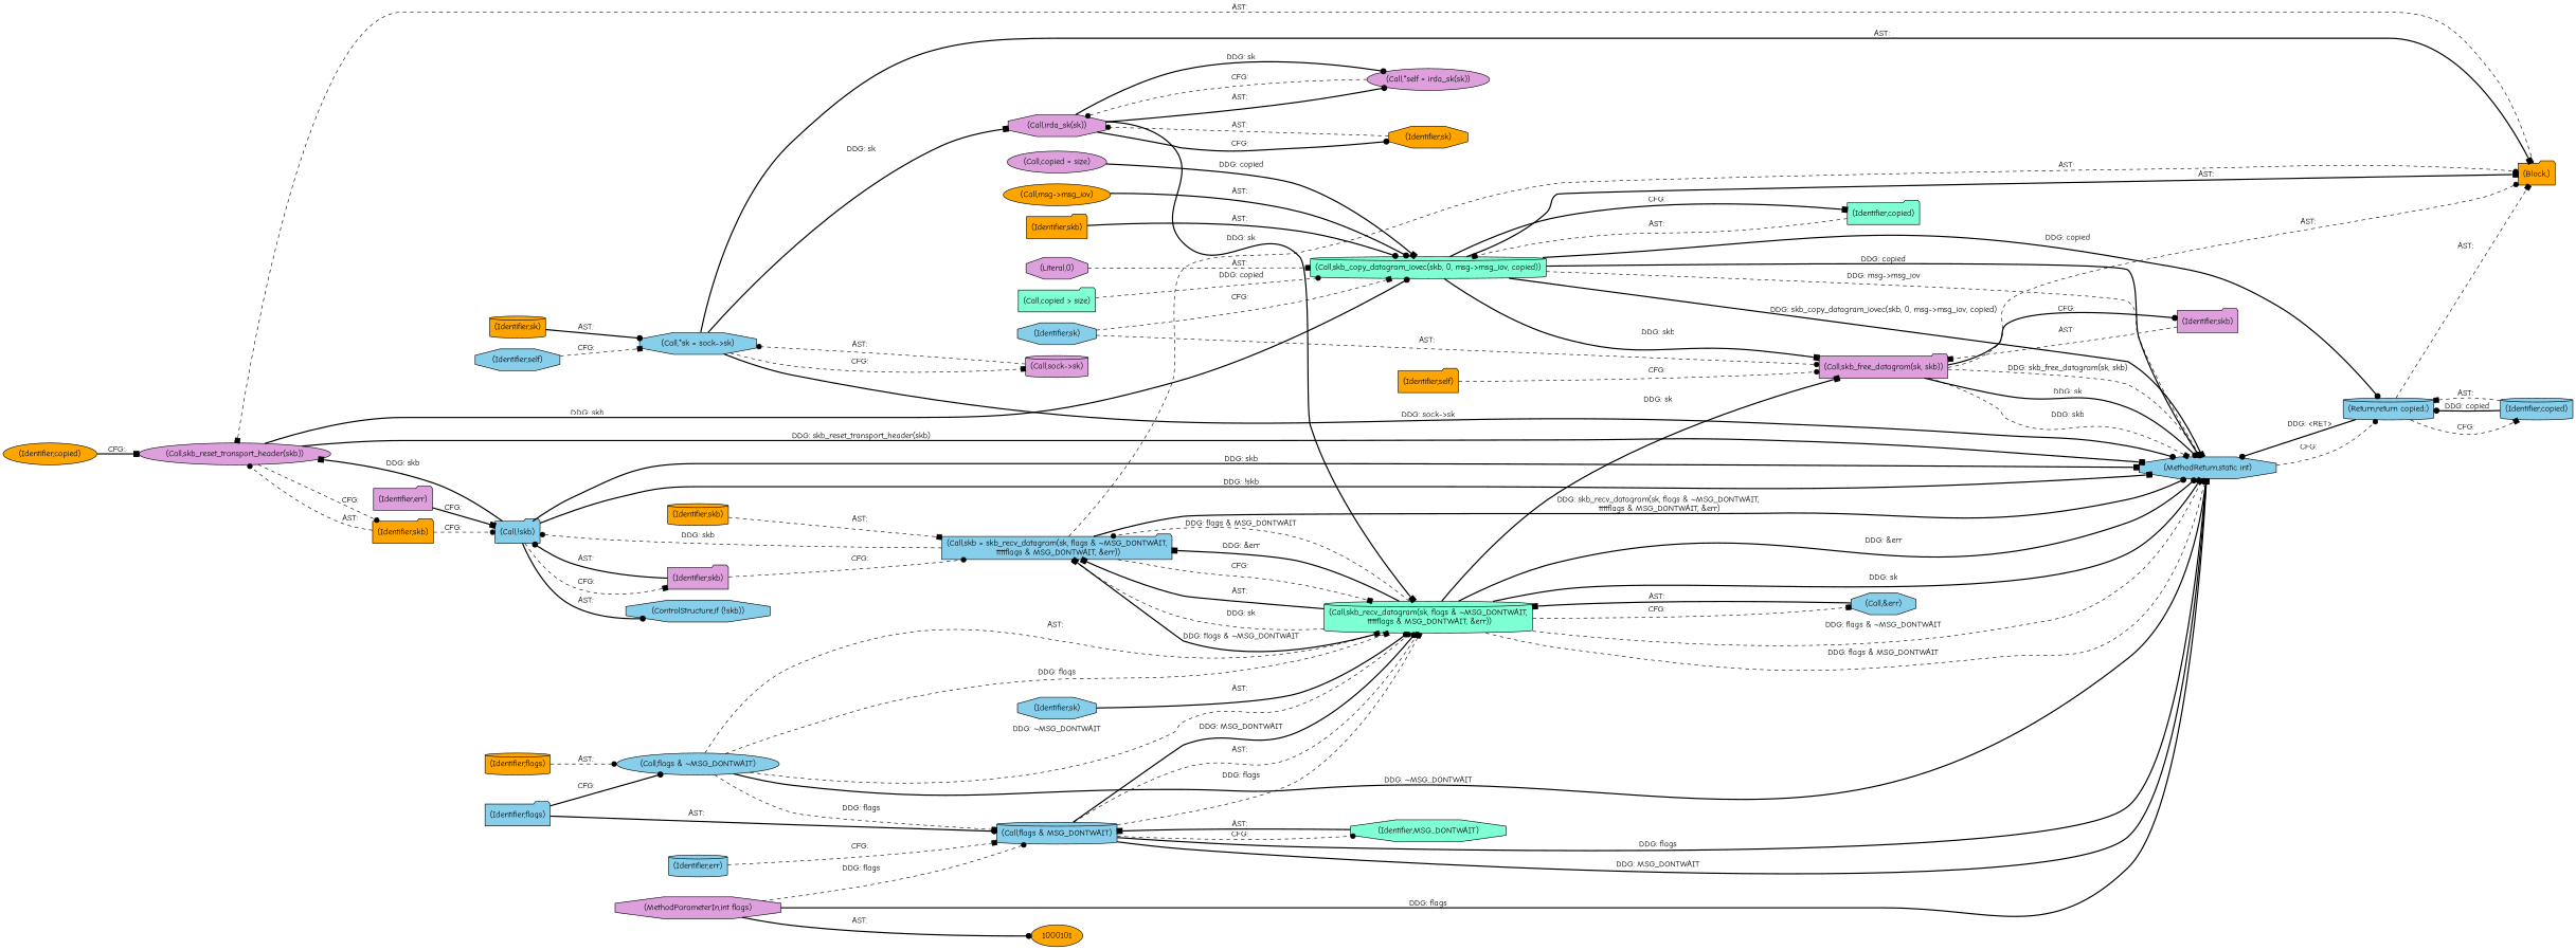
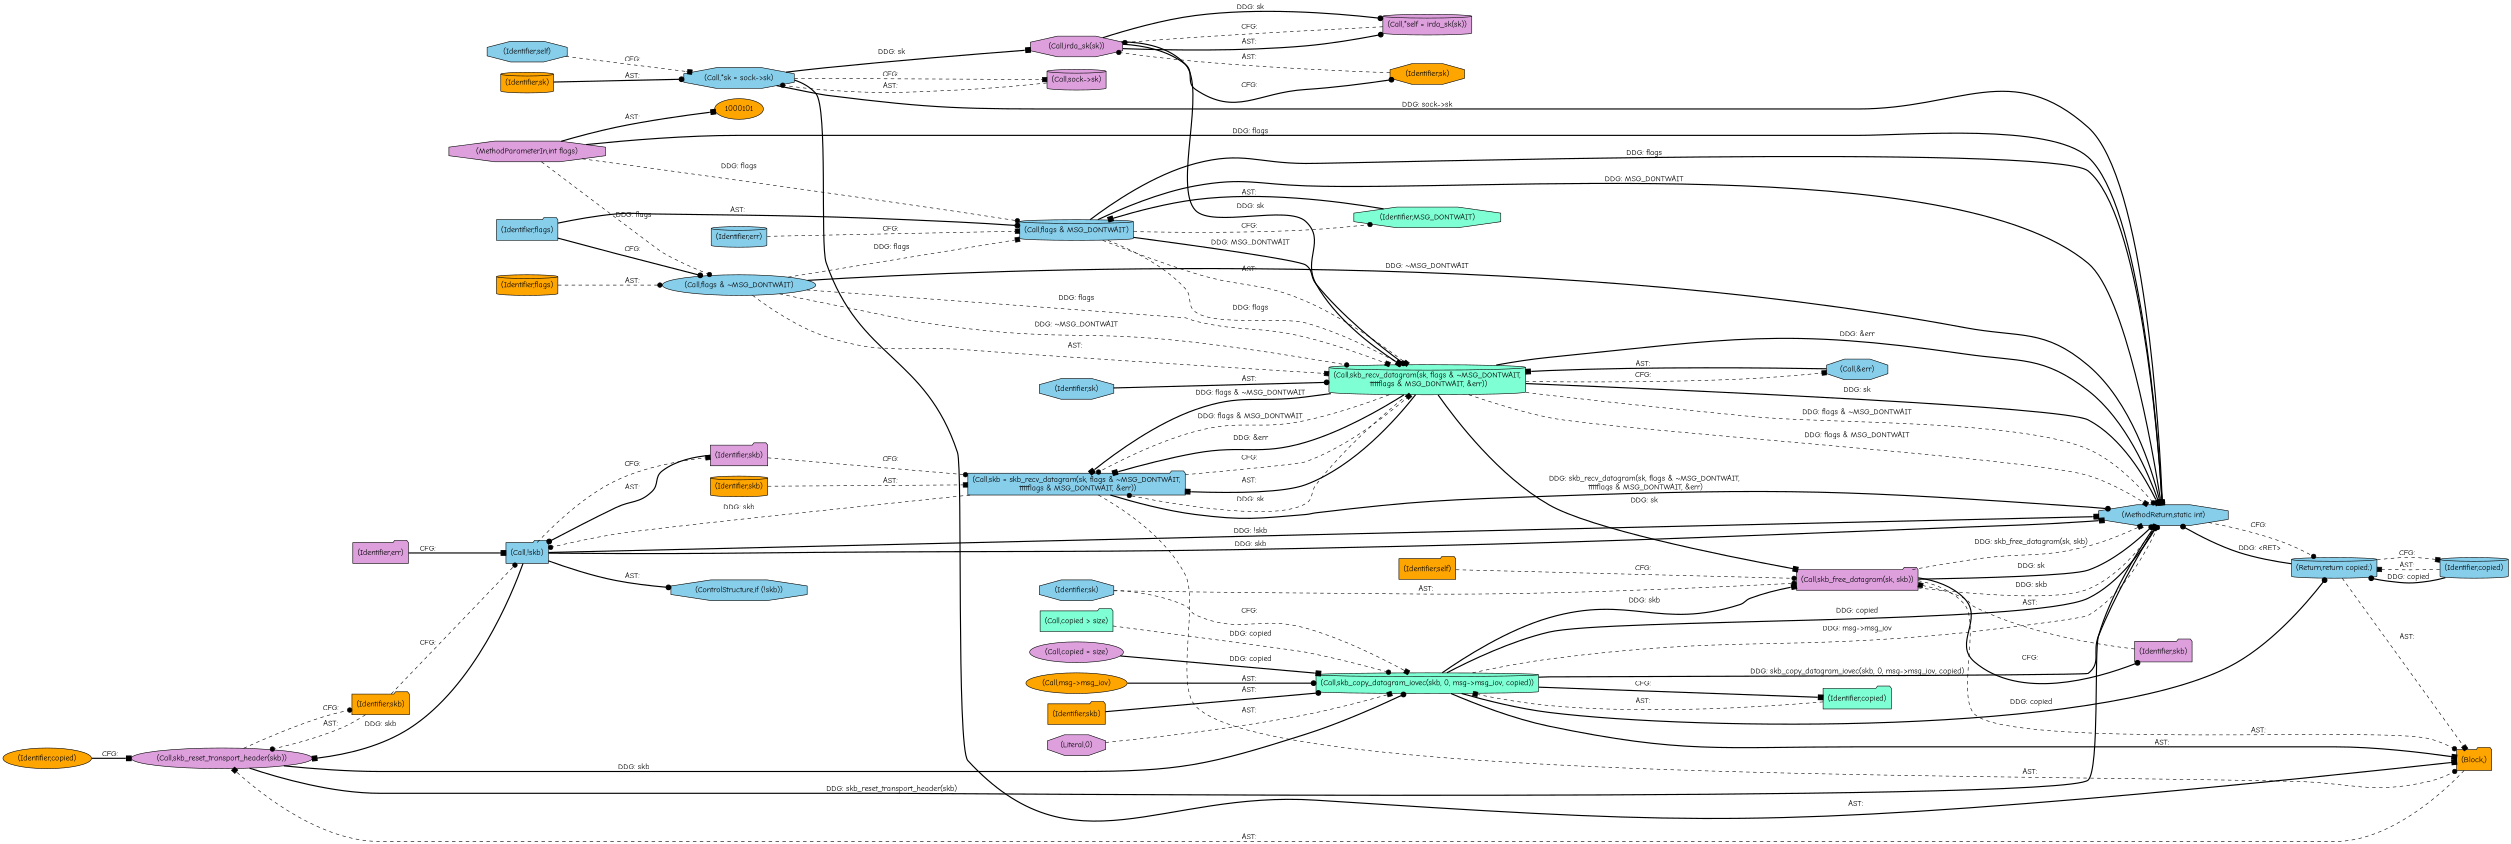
  digraph {
    fontname="Comic Neue"
    rankdir=LR
    node [fillcolor=skyblue fontname="Comic Neue" shape=folder style=filled]
    edge [arrowhead=box fontname="Comic Neue" style=bold]
    n1 [fillcolor=plum label="(Call,skb_reset_transport_header(skb))" shape=ellipse]
    n2 [fillcolor=aquamarine label="(Call,skb_copy_datagram_iovec(skb, 0, msg->msg_iov, copied))" shape=cylinder]
    n3 [label="(MethodReturn,static int)" shape=octagon]
    n4 [fillcolor=orange label="(Identifier,skb)"]
    n5 [fillcolor=orange label="(Block,)"]
    n6 [fillcolor=plum label="(Call,skb_free_datagram(sk, skb))"]
    n7 [label="(Return,return copied;)" shape=cylinder]
    n8 [fillcolor=aquamarine label="(Identifier,copied)"]
    n9 [label="(Call,!skb)"]
    n10 [fillcolor=plum label="(Identifier,skb)"]
    n11 [label="(ControlStructure,if (!skb))" shape=octagon]
    n12 [label="(Call,skb = skb_recv_datagram(sk, flags & ~MSG_DONTWAIT,\n \t\t\t\tflags & MSG_DONTWAIT, &err))"]
    n13 [fillcolor=aquamarine label="(Call,skb_recv_datagram(sk, flags & ~MSG_DONTWAIT,\n \t\t\t\tflags & MSG_DONTWAIT, &err))" shape=cylinder]
    n14 [label="(Call,&err)" shape=octagon]
    n15 [fillcolor=plum label="(Identifier,skb)"]
    n16 [fillcolor=plum label="(Call,irda_sk(sk))" shape=octagon]
-   n17 [fillcolor=plum label="(Call,*self = irda_sk(sk))" shape=ellipse]
+   n17 [fillcolor=plum label="(Call,*self = irda_sk(sk))" shape=cylinder]
    n18 [fillcolor=orange label="(Identifier,sk)" shape=octagon]
    n19 [label="(Call,*sk = sock->sk)" shape=octagon]
    n20 [fillcolor=plum label="(Call,sock->sk)" shape=cylinder]
    n21 [label="(Call,flags & ~MSG_DONTWAIT)" shape=ellipse]
    n22 [label="(Call,flags & MSG_DONTWAIT)" shape=cylinder]
    n23 [fillcolor=aquamarine label="(Identifier,MSG_DONTWAIT)" shape=octagon]
    n24 [fillcolor=plum label="(MethodParameterIn,int flags)" shape=octagon]
    1000101 [fillcolor=orange shape=ellipse]
    n26 [label="(Identifier,copied)" shape=cylinder]
    n27 [fillcolor=orange label="(Identifier,sk)" shape=cylinder]
    n28 [fillcolor=orange label="(Identifier,copied)" shape=ellipse]
    n29 [fillcolor=orange label="(Identifier,self)"]
    n30 [fillcolor=plum label="(Identifier,err)"]
    n31 [fillcolor=orange label="(Identifier,skb)" shape=cylinder]
    n32 [fillcolor=orange label="(Call,msg->msg_iov)" shape=ellipse]
    n33 [label="(Identifier,self)" shape=octagon]
    n34 [fillcolor=orange label="(Identifier,skb)"]
    n35 [fillcolor=plum label="(Literal,0)" shape=octagon]
    n36 [fillcolor=aquamarine label="(Call,copied > size)"]
    n37 [fillcolor=orange label="(Identifier,flags)" shape=cylinder]
    n38 [label="(Identifier,err)" shape=cylinder]
    n39 [label="(Identifier,flags)"]
    n40 [label="(Identifier,sk)" shape=octagon]
    n41 [fillcolor=plum label="(Call,copied = size)" shape=ellipse]
    n42 [label="(Identifier,sk)" shape=octagon]
    n1 -> n2 [arrowhead=dot label="DDG: skb"]
    n1 -> n3 [label="DDG: skb_reset_transport_header(skb)"]
    n1 -> n4 [arrowhead=dot label="CFG: " style=dashed]
    n2 -> n3 [arrowhead=dot label="DDG: copied"]
    n2 -> n3 [arrowhead=dot label="DDG: msg->msg_iov" style=dashed]
    n2 -> n3 [label="DDG: skb_copy_datagram_iovec(skb, 0, msg->msg_iov, copied)"]
    n2 -> n5 [label="AST: "]
    n2 -> n6 [label="DDG: skb"]
    n2 -> n7 [arrowhead=dot label="DDG: copied"]
    n2 -> n8 [label="CFG: "]
    n3 -> n7 [arrowhead=dot label="CFG: " style=dashed]
    n4 -> n1 [arrowhead=dot label="AST: " style=dashed]
    n4 -> n9 [arrowhead=dot label="CFG: " style=dashed]
    n5 -> n1 [label="AST: " style=dashed]
    n6 -> n3 [label="DDG: skb_free_datagram(sk, skb)" style=dashed]
    n6 -> n3 [arrowhead=dot label="DDG: sk"]
    n6 -> n3 [label="DDG: skb" style=dashed]
    n6 -> n5 [arrowhead=dot label="AST: " style=dashed]
    n6 -> n15 [arrowhead=dot label="CFG: "]
    n7 -> n3 [arrowhead=dot label="DDG: <RET>"]
    n7 -> n5 [label="AST: " style=dashed]
    n7 -> n26 [label="CFG: " style=dashed]
    n8 -> n2 [label="AST: " style=dashed]
    n9 -> n1 [label="DDG: skb"]
    n9 -> n3 [label="DDG: !skb"]
    n9 -> n3 [label="DDG: skb"]
    n9 -> n10 [label="CFG: " style=dashed]
    n9 -> n11 [arrowhead=dot label="AST: "]
    n10 -> n9 [arrowhead=dot label="AST: "]
    n10 -> n12 [arrowhead=dot label="CFG: " style=dashed]
    n12 -> n3 [arrowhead=dot label="DDG: skb_recv_datagram(sk, flags & ~MSG_DONTWAIT,\n \t\t\t\tflags & MSG_DONTWAIT, &err)"]
    n12 -> n5 [arrowhead=dot label="AST: " style=dashed]
    n12 -> n9 [arrowhead=dot label="DDG: skb" style=dashed]
    n12 -> n13 [label="CFG: " style=dashed]
    n13 -> n3 [arrowhead=dot label="DDG: &err"]
    n13 -> n3 [label="DDG: sk"]
    n13 -> n3 [arrowhead=dot label="DDG: flags & ~MSG_DONTWAIT" style=dashed]
    n13 -> n3 [label="DDG: flags & MSG_DONTWAIT" style=dashed]
    n13 -> n6 [label="DDG: sk"]
    n13 -> n12 [label="AST: "]
    n13 -> n12 [arrowhead=dot label="DDG: sk" style=dashed]
    n13 -> n12 [label="DDG: flags & ~MSG_DONTWAIT"]
    n13 -> n12 [arrowhead=dot label="DDG: flags & MSG_DONTWAIT" style=dashed]
    n13 -> n12 [label="DDG: &err"]
    n13 -> n14 [label="CFG: " style=dashed]
    n14 -> n13 [label="AST: "]
    n15 -> n6 [label="AST: " style=dashed]
    n16 -> n13 [label="DDG: sk"]
    n16 -> n17 [arrowhead=dot label="AST: "]
    n16 -> n17 [arrowhead=dot label="DDG: sk"]
    n16 -> n18 [arrowhead=dot label="CFG: "]
    n17 -> n16 [arrowhead=dot label="CFG: " style=dashed]
    n18 -> n16 [arrowhead=dot label="AST: " style=dashed]
    n19 -> n3 [arrowhead=dot label="DDG: sock->sk"]
    n19 -> n5 [label="AST: "]
    n19 -> n16 [label="DDG: sk"]
    n19 -> n20 [label="CFG: " style=dashed]
    n20 -> n19 [arrowhead=dot label="AST: " style=dashed]
    n21 -> n3 [label="DDG: ~MSG_DONTWAIT"]
    n21 -> n13 [label="AST: " style=dashed]
    n21 -> n13 [label="DDG: flags" style=dashed]
    n21 -> n13 [arrowhead=dot label="DDG: ~MSG_DONTWAIT" style=dashed]
    n21 -> n22 [label="DDG: flags" style=dashed]
    n22 -> n3 [label="DDG: flags"]
    n22 -> n3 [label="DDG: MSG_DONTWAIT"]
    n22 -> n13 [label="AST: " style=dashed]
    n22 -> n13 [label="DDG: flags" style=dashed]
    n22 -> n13 [arrowhead=dot label="DDG: MSG_DONTWAIT"]
    n22 -> n23 [arrowhead=dot label="CFG: " style=dashed]
    n23 -> n22 [label="AST: "]
    n24 -> n3 [label="DDG: flags"]
+   n24 -> n21 [arrowhead=dot label="DDG: flags" style=dashed]
    n24 -> n22 [arrowhead=dot label="DDG: flags" style=dashed]
-   n24 -> 1000101 [arrowhead=dot label="AST: "]
+   n24 -> 1000101 [label="AST: "]
    n26 -> n7 [label="AST: " style=dashed]
    n26 -> n7 [arrowhead=dot label="DDG: copied"]
    n27 -> n19 [arrowhead=dot label="AST: "]
    n28 -> n1 [label="CFG: "]
    n29 -> n6 [arrowhead=dot label="CFG: " style=dashed]
    n30 -> n9 [label="CFG: "]
    n31 -> n12 [label="AST: " style=dashed]
    n32 -> n2 [arrowhead=dot label="AST: "]
    n33 -> n19 [label="CFG: " style=dashed]
    n34 -> n2 [arrowhead=dot label="AST: "]
    n35 -> n2 [label="AST: " style=dashed]
    n36 -> n2 [arrowhead=dot label="DDG: copied" style=dashed]
    n37 -> n21 [arrowhead=dot label="AST: " style=dashed]
    n38 -> n22 [label="CFG: " style=dashed]
    n39 -> n21 [arrowhead=dot label="CFG: "]
    n39 -> n22 [arrowhead=dot label="AST: "]
    n40 -> n2 [label="CFG: " style=dashed]
    n40 -> n6 [arrowhead=dot label="AST: " style=dashed]
    n41 -> n2 [label="DDG: copied"]
    n42 -> n13 [arrowhead=dot label="AST: "]
  }
